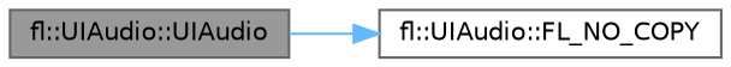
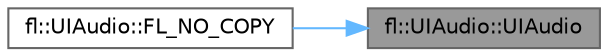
  digraph {
    rankdir=RL
    node [fontname=Helvetica fontsize=10 shape=box style=filled]
    n1 [color=gray40 fillcolor=grey60 fontcolor=black height=0.2 label="fl::UIAudio::UIAudio" width=0.4]
    n2 [color=grey40 fillcolor=white height=0.2 label="fl::UIAudio::FL_NO_COPY" width=0.4]
-   n2 -> n1 [color=steelblue1 dir=back fontname=Helvetica fontsize=10 labelfontname=Helvetica labelfontsize=10 style=solid]
+   n1 -> n2 [color=steelblue1 dir=back fontname=Helvetica fontsize=10 labelfontname=Helvetica labelfontsize=10 style=solid]
  }
